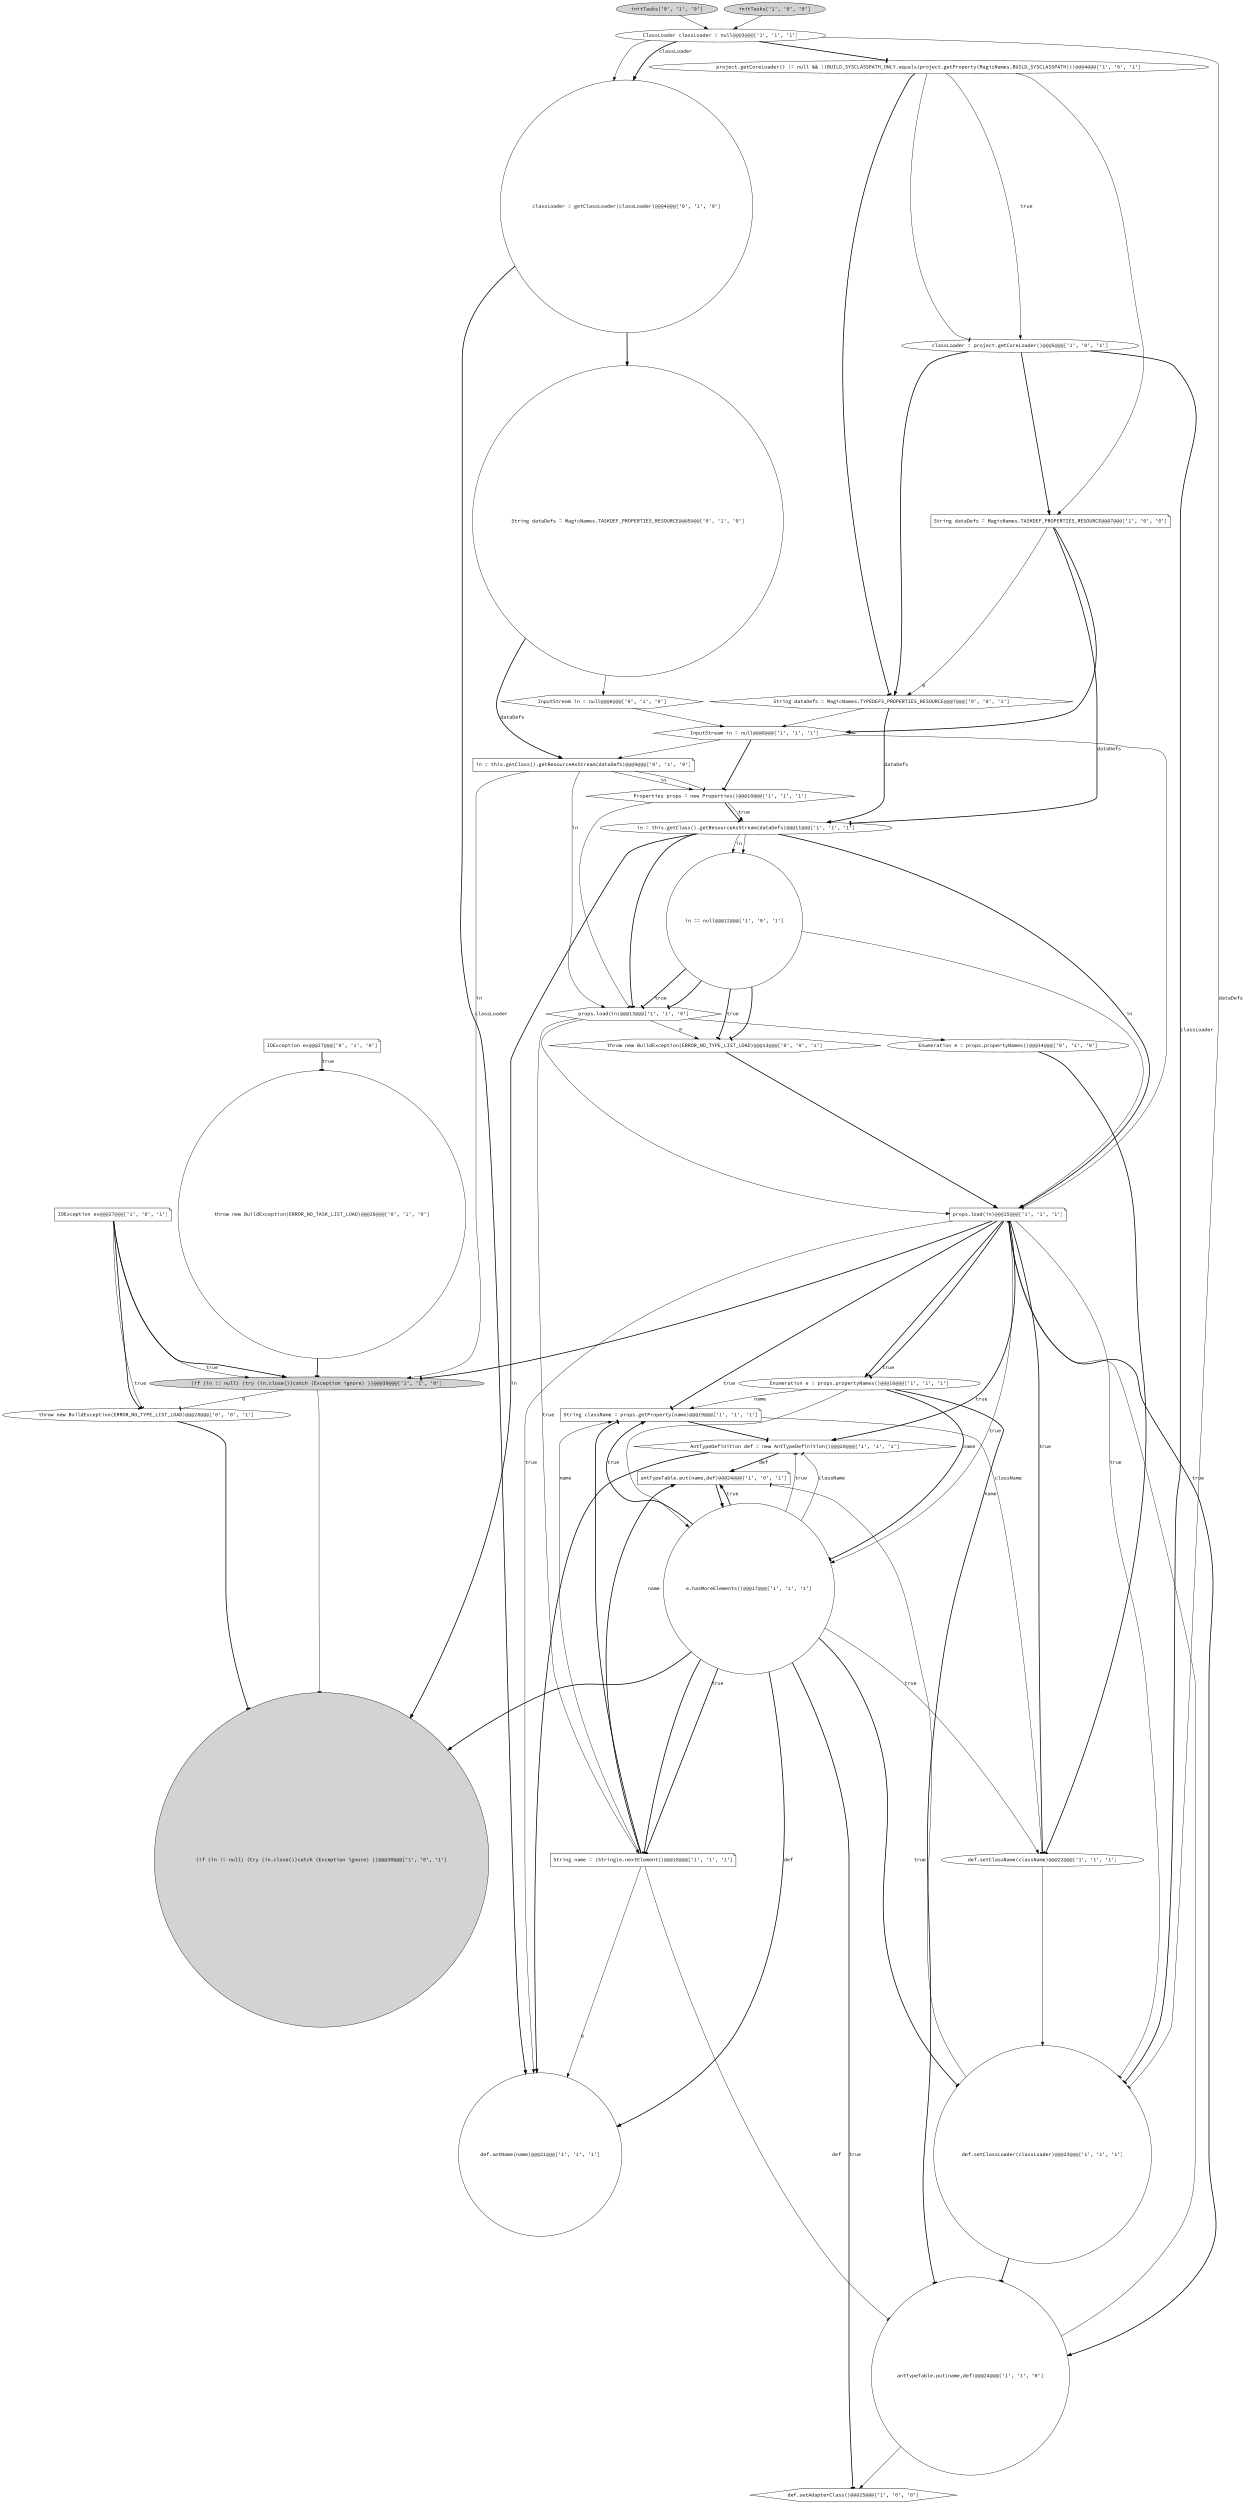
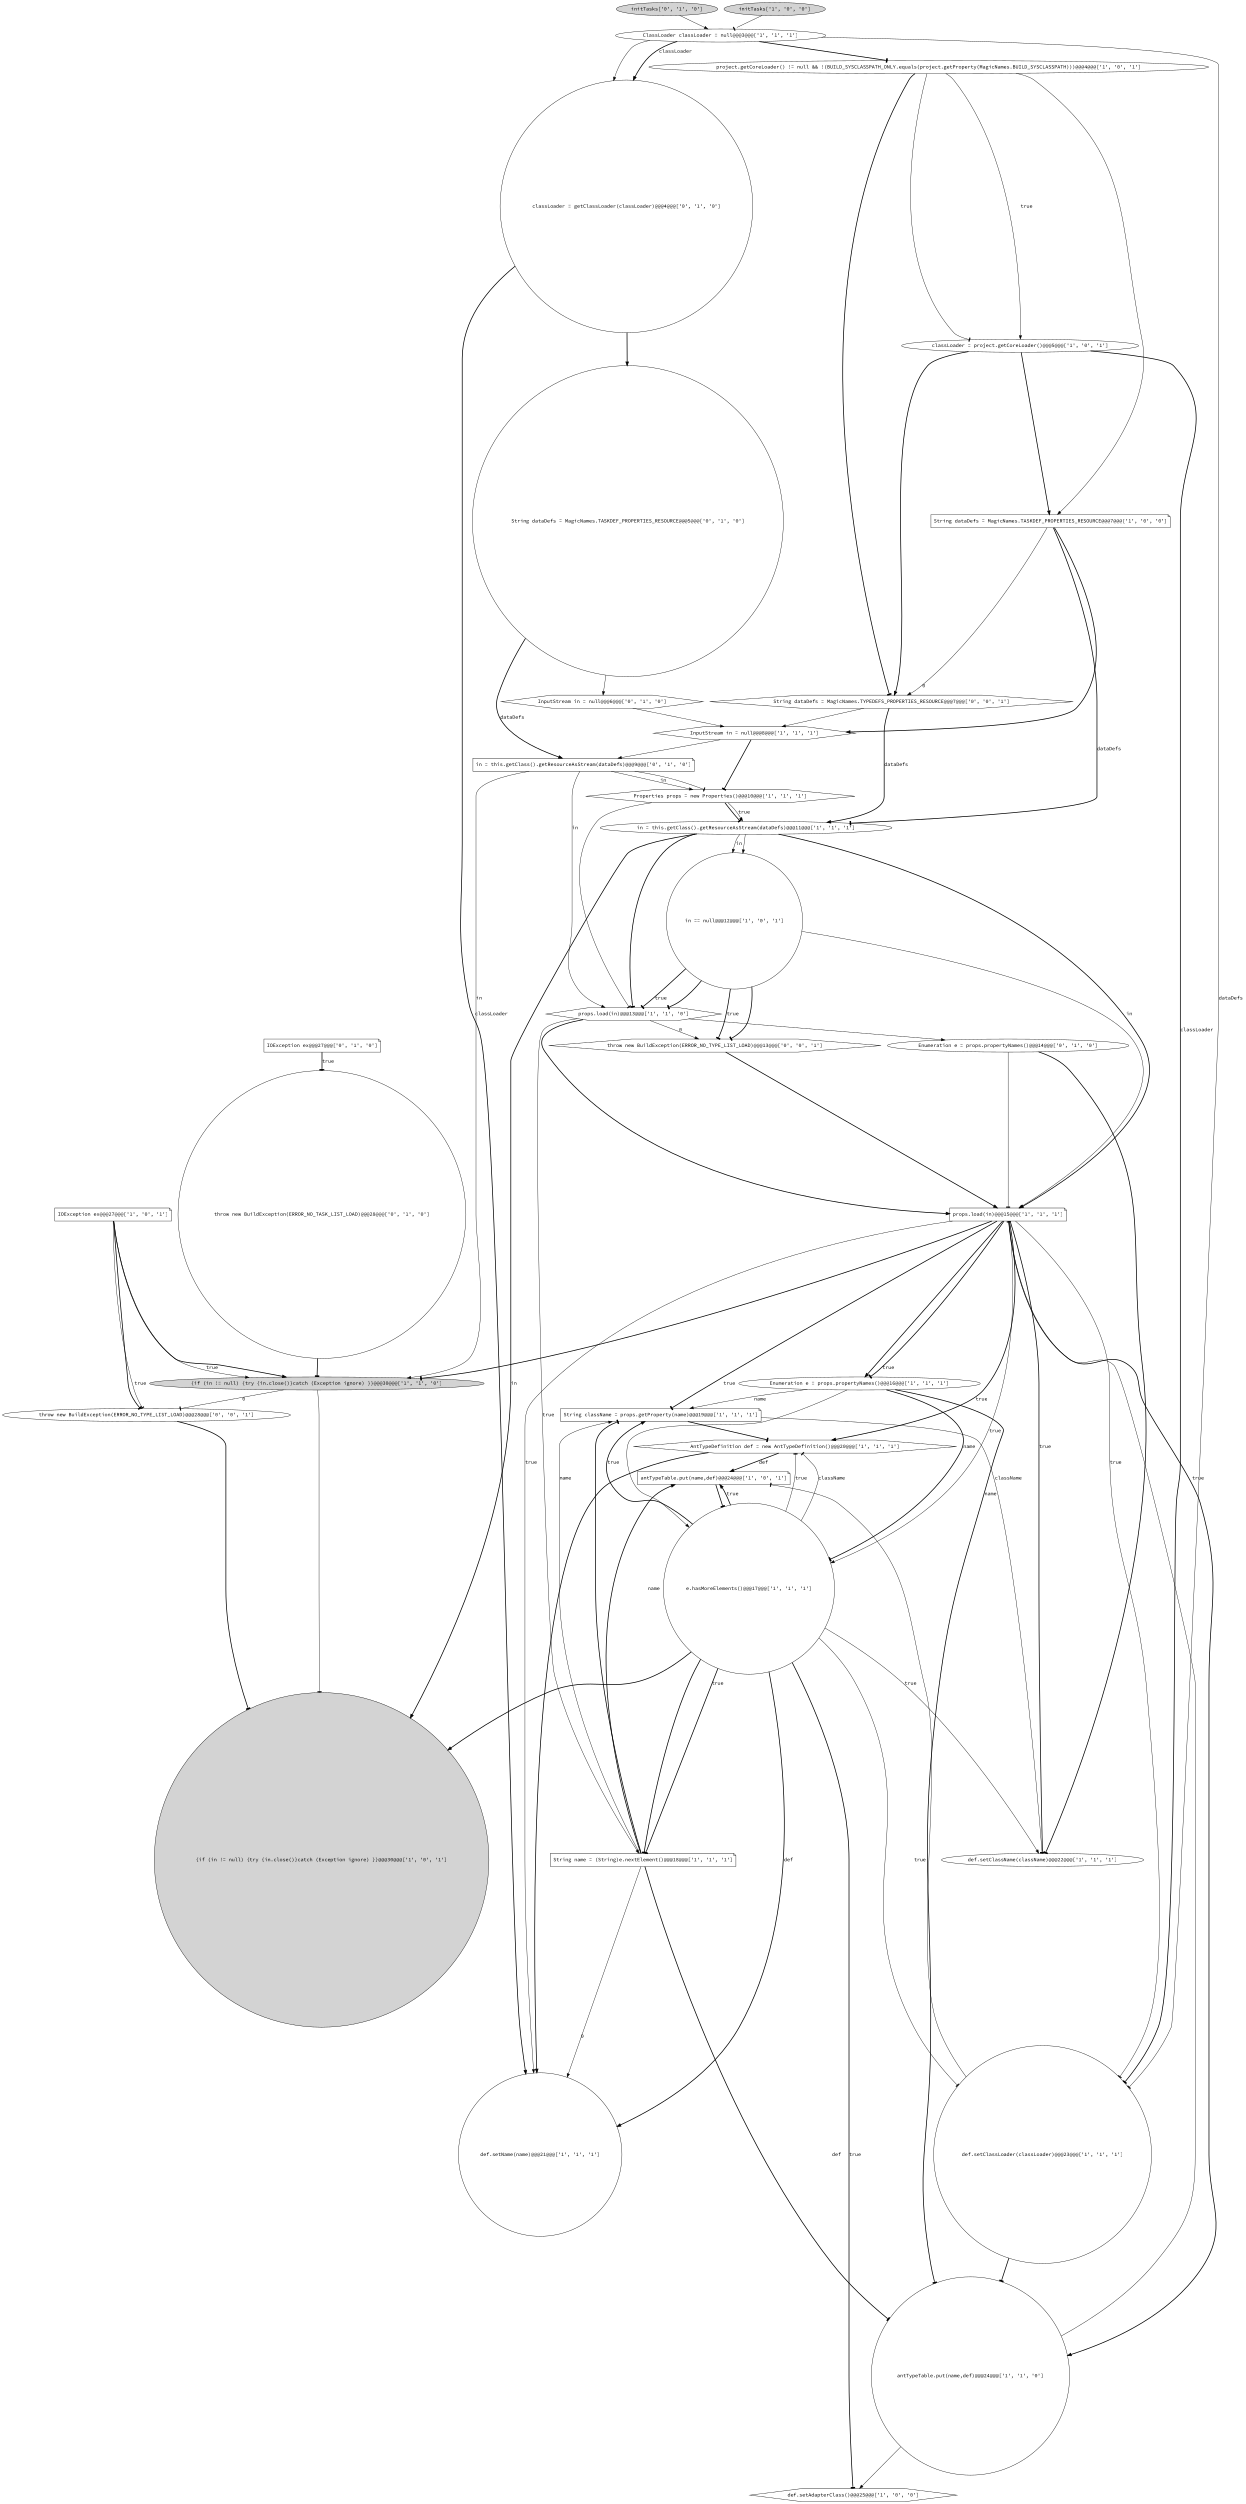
  digraph {
    fontname="Source Code Pro"
    node [fillcolor=white fontname="Source Code Pro" shape=ellipse style=filled]
    edge [arrowhead=normal fontname="Source Code Pro" style=bold]
    n1 [label="classLoader = getClassLoader(classLoader)@@@4@@@['0', '1', '0']" shape=circle]
    n2 [label="String dataDefs = MagicNames.TASKDEF_PROPERTIES_RESOURCE@@@5@@@['0', '1', '0']" shape=circle]
    n3 [label="def.setName(name)@@@21@@@['1', '1', '1']" shape=circle]
    n4 [label="in = this.getClass().getResourceAsStream(dataDefs)@@@9@@@['0', '1', '0']" shape=note]
    n5 [label="InputStream in = null@@@6@@@['0', '1', '0']" shape=hexagon]
    n6 [label="IOException ex@@@27@@@['0', '1', '0']" shape=note]
    n7 [label="throw new BuildException(ERROR_NO_TASK_LIST_LOAD)@@@28@@@['0', '1', '0']" shape=circle]
    n8 [fillcolor=lightgray label="{if (in != null) {try {in.close()}catch (Exception ignore) }}@@@30@@@['1', '1', '0']"]
    n9 [label="in = this.getClass().getResourceAsStream(dataDefs)@@@11@@@['1', '1', '1']"]
    n10 [label="props.load(in)@@@15@@@['1', '1', '1']" shape=note]
    n11 [label="in == null@@@12@@@['1', '0', '1']" shape=circle]
    n12 [label="props.load(in)@@@13@@@['1', '1', '0']" shape=hexagon]
    n13 [fillcolor=lightgray label="{if (in != null) {try {in.close()}catch (Exception ignore) }}@@@30@@@['1', '0', '1']" shape=circle]
    n14 [label="antTypeTable.put(name,def)@@@24@@@['1', '1', '0']" shape=circle]
    n15 [label="String className = props.getProperty(name)@@@19@@@['1', '1', '1']" shape=note]
    n16 [label="e.hasMoreElements()@@@17@@@['1', '1', '1']" shape=circle]
    n17 [label="def.setClassLoader(classLoader)@@@23@@@['1', '1', '1']" shape=circle]
    n18 [label="AntTypeDefinition def = new AntTypeDefinition()@@@20@@@['1', '1', '1']" shape=hexagon]
    n19 [label="def.setClassName(className)@@@22@@@['1', '1', '1']"]
    n20 [label="Enumeration e = props.propertyNames()@@@16@@@['1', '1', '1']"]
    n21 [label="throw new BuildException(ERROR_NO_TYPE_LIST_LOAD)@@@13@@@['0', '0', '1']" shape=hexagon]
    n22 [label="String name = (String)e.nextElement()@@@18@@@['1', '1', '1']" shape=note]
    n23 [label="Enumeration e = props.propertyNames()@@@14@@@['0', '1', '0']"]
    n24 [label="String dataDefs = MagicNames.TYPEDEFS_PROPERTIES_RESOURCE@@@7@@@['0', '0', '1']" shape=hexagon]
    n25 [label="InputStream in = null@@@8@@@['1', '1', '1']" shape=hexagon]
    n26 [label="Properties props = new Properties()@@@10@@@['1', '1', '1']" shape=hexagon]
    n27 [label="def.setAdapterClass()@@@25@@@['1', '0', '0']" shape=hexagon]
    n28 [label="IOException ex@@@27@@@['1', '0', '1']" shape=note]
    n29 [label="throw new BuildException(ERROR_NO_TYPE_LIST_LOAD)@@@28@@@['0', '0', '1']"]
    n30 [label="ClassLoader classLoader = null@@@3@@@['1', '1', '1']"]
    n31 [label="project.getCoreLoader() != null && !(BUILD_SYSCLASSPATH_ONLY.equals(project.getProperty(MagicNames.BUILD_SYSCLASSPATH)))@@@4@@@['1', '0', '1']"]
    n32 [label="antTypeTable.put(name,def)@@@24@@@['1', '0', '1']" shape=note]
    n33 [label="classLoader = project.getCoreLoader()@@@5@@@['1', '0', '1']"]
    n34 [label="String dataDefs = MagicNames.TASKDEF_PROPERTIES_RESOURCE@@@7@@@['1', '0', '0']" shape=note]
    n35 [fillcolor=lightgray label="initTasks['0', '1', '0']"]
    n36 [fillcolor=lightgray label="initTasks['1', '0', '0']"]
    n1 -> n2
    n1 -> n3 [label=classLoader]
    n2 -> n4 [label=dataDefs]
    n2 -> n5 [style=solid]
    n4 -> n8 [label=in style=solid]
    n4 -> n12 [label=in style=solid]
    n4 -> n26 [label=in style=solid]
    n4 -> n26 [arrowhead=tee style=solid]
    n5 -> n25 [style=solid]
    n6 -> n7 [arrowhead=tee style=solid]
    n6 -> n7 [arrowhead=tee label=true style=solid]
    n7 -> n8 [arrowhead=tee]
    n8 -> n13 [arrowhead=tee style=solid]
    n8 -> n29 [arrowhead=tee label=0 style=solid]
    n9 -> n10 [label=in]
    n9 -> n11 [style=solid]
    n9 -> n11 [label=in style=solid]
    n9 -> n12 [arrowhead=tee]
    n9 -> n13 [label=in]
    n10 -> n3 [label=true style=solid]
    n10 -> n8 [arrowhead=tee]
    n10 -> n14 [label=true]
    n10 -> n15 [arrowhead=tee label=true]
    n10 -> n16 [label=true style=solid]
    n10 -> n17 [arrowhead=tee label=true style=solid]
    n10 -> n18 [label=true]
    n10 -> n19 [arrowhead=tee label=true]
    n10 -> n20
    n10 -> n20 [arrowhead=tee label=true]
    n11 -> n10 [style=solid]
    n11 -> n12 [arrowhead=tee]
    n11 -> n12 [arrowhead=tee label=true]
    n11 -> n21 [arrowhead=tee]
    n11 -> n21 [arrowhead=tee label=true]
-   n12 -> n10 [style=solid]
+   n12 -> n10
    n12 -> n21 [label=0 style=solid]
    n12 -> n22 [label=true style=solid]
    n12 -> n23 [style=solid]
    n14 -> n10 [arrowhead=tee style=solid]
    n14 -> n27 [style=solid]
    n15 -> n18 [arrowhead=tee]
    n15 -> n19 [arrowhead=tee label=className style=solid]
    n16 -> n3 [label=def]
    n16 -> n13
    n16 -> n15 [label=true]
-   n16 -> n17 [arrowhead=tee label=true]
+   n16 -> n17 [arrowhead=tee label=true style=solid]
    n16 -> n18 [arrowhead=tee label=className style=solid]
    n16 -> n18 [arrowhead=tee label=true style=solid]
    n16 -> n19 [label=true style=solid]
    n16 -> n22 [arrowhead=tee]
    n16 -> n22 [arrowhead=tee label=true]
    n16 -> n27 [arrowhead=tee label=true]
    n16 -> n32 [label=true]
    n17 -> n14 [arrowhead=tee]
    n17 -> n32 [arrowhead=tee style=solid]
    n18 -> n3
    n18 -> n32 [label=def]
-   n19 -> n17 [style=solid]
    n20 -> n14 [arrowhead=tee label=name]
    n20 -> n15 [label=name style=solid]
    n20 -> n16 [arrowhead=tee label=name]
    n20 -> n16 [style=solid]
    n21 -> n10
    n22 -> n3 [label=0 style=solid]
-   n22 -> n14 [arrowhead=tee label=def style=solid]
+   n22 -> n14 [arrowhead=tee label=def]
    n22 -> n15 [arrowhead=tee]
    n22 -> n15 [label=name style=solid]
    n22 -> n32 [label=name]
-   n25 -> n10 [arrowhead=tee style=solid]
+   n23 -> n10 [arrowhead=tee style=solid]
    n23 -> n19 [arrowhead=tee]
    n24 -> n9 [label=dataDefs]
    n24 -> n25 [style=solid]
    n25 -> n4 [style=solid]
    n25 -> n26 [arrowhead=tee]
    n26 -> n9 [arrowhead=tee]
    n26 -> n9 [label=true style=solid]
    n26 -> n12 [arrowhead=tee style=solid]
    n28 -> n8 [label=true style=solid]
    n28 -> n8
    n28 -> n29 [arrowhead=tee label=true style=solid]
    n28 -> n29 [arrowhead=tee]
    n29 -> n13 [arrowhead=tee]
    n30 -> n1 [style=solid]
    n30 -> n1 [label=classLoader]
    n30 -> n17 [arrowhead=tee label=dataDefs style=solid]
    n30 -> n31 [arrowhead=tee]
    n31 -> n24 [arrowhead=tee]
    n31 -> n33 [label=true style=solid]
    n31 -> n33 [arrowhead=tee style=solid]
    n31 -> n34 [style=solid]
-   n32 -> n16
+   n32 -> n16 [arrowhead=tee]
    n33 -> n17 [arrowhead=tee label=classLoader]
    n33 -> n24
    n33 -> n34
    n34 -> n9 [arrowhead=tee label=dataDefs]
    n34 -> n24 [label=0 style=solid]
    n34 -> n25
    n35 -> n30 [style=solid]
-   n36 -> n30 [style=solid]
+   n36 -> n30 [arrowhead=tee style=solid]
  }
